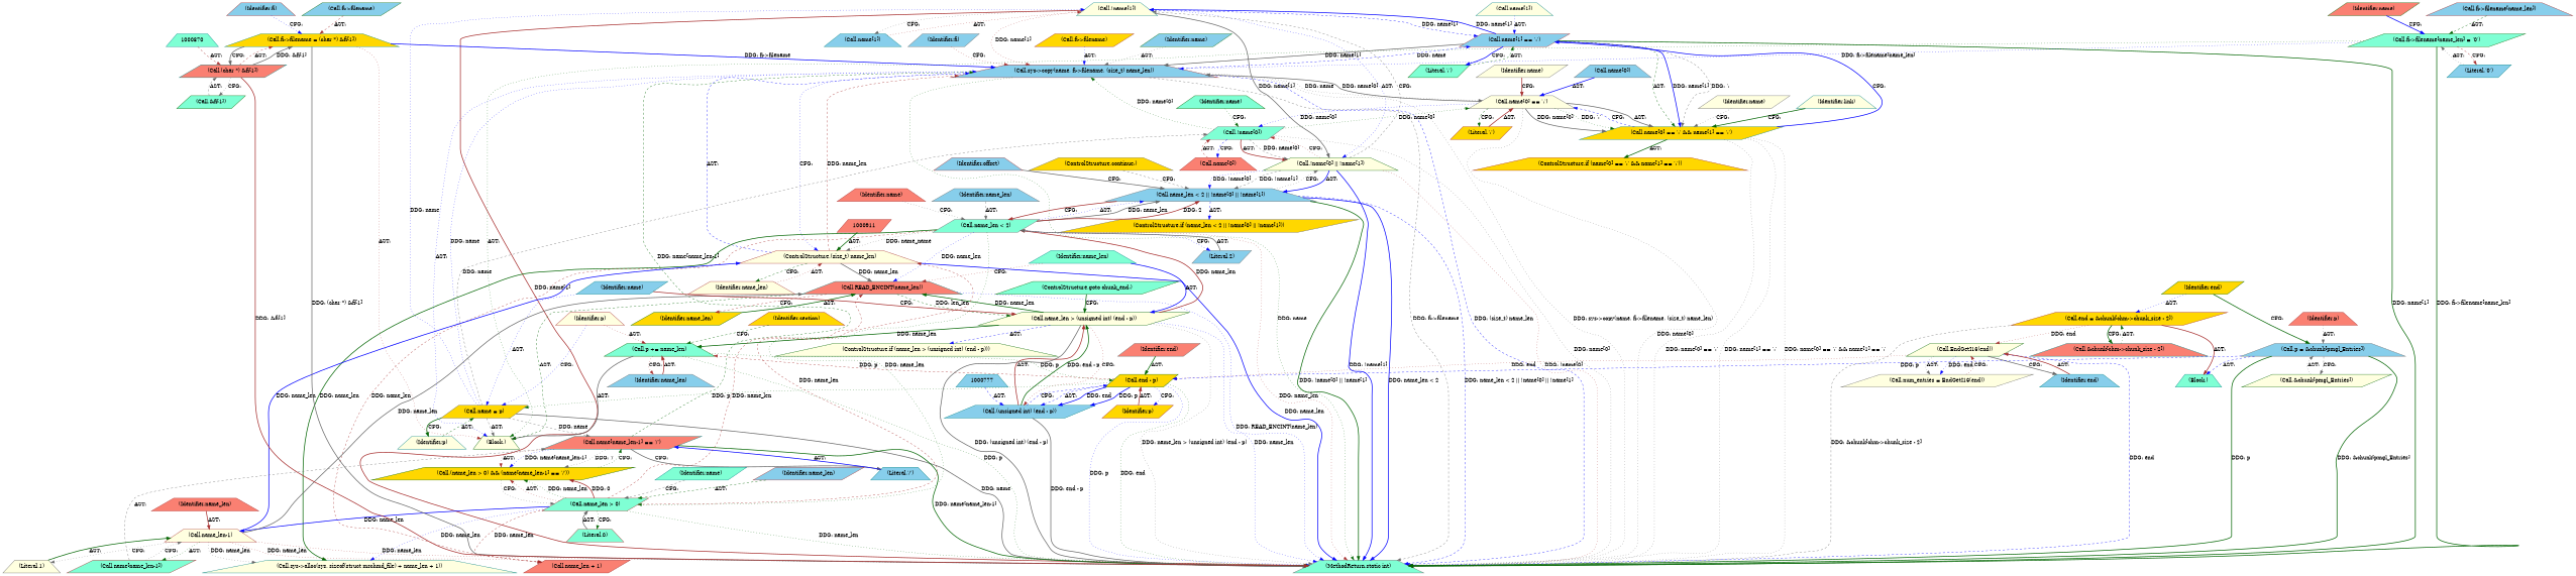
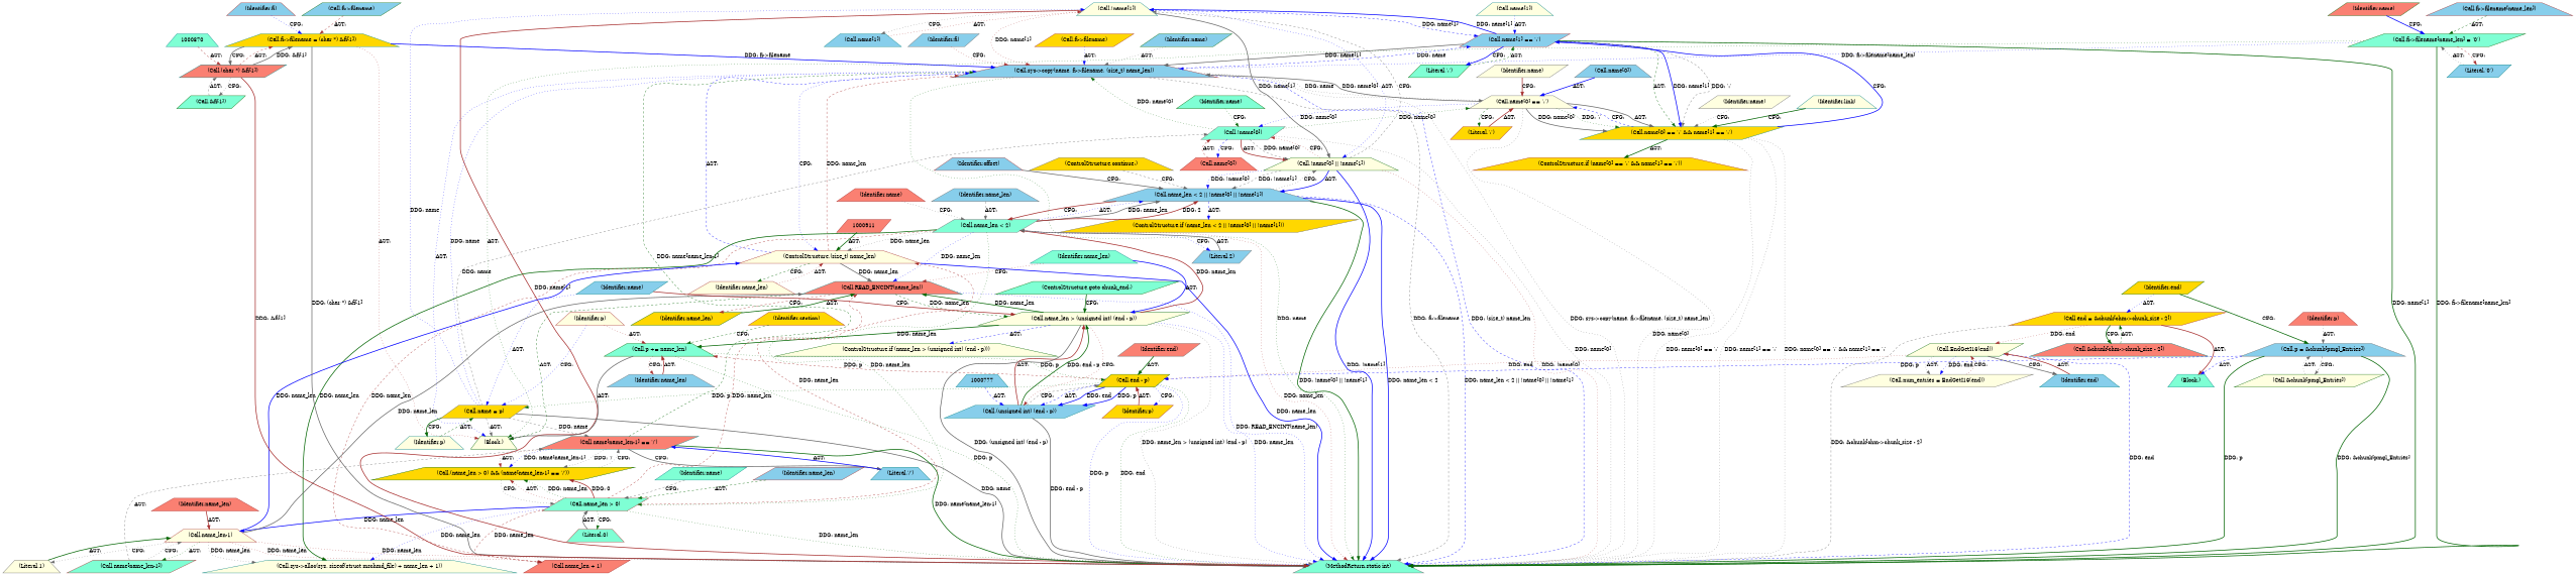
  digraph {
    node [color=brown fillcolor=skyblue shape=trapezium style=filled]
    edge [color=gray40 style=dotted]
    n1 [color=teal fillcolor=lightyellow label="(Call,!name[1])"]
    n2 [label="(Call,name[1] == ':')" shape=parallelogram]
    n3 [label="(Call,sys->copy(name, fi->filename, (size_t) name_len))"]
    n4 [color=darkgreen fillcolor=lightyellow label="(Call,!name[0] || !name[1])"]
    n5 [color=teal label="(Call,name[1])"]
    n6 [color=gray40 fillcolor=aquamarine label="(MethodReturn,static int)"]
    n7 [color=teal fillcolor=gold label="(Call,name[0] == ':' && name[1] == ':')" shape=parallelogram]
    n8 [color=darkgreen fillcolor=aquamarine label="(Literal,':')" shape=parallelogram]
    n9 [color=darkgreen fillcolor=lightyellow label="(Block,)"]
    n10 [fillcolor=lightyellow label="(ControlStructure,(size_t) name_len)"]
    n11 [color=gray40 fillcolor=lightyellow label="(Call,name[0] == ':')"]
    n12 [color=gray40 fillcolor=aquamarine label="(Call,!name[0])" shape=parallelogram]
    n13 [color=gray40 label="(Call,name_len < 2 || !name[0] || !name[1])"]
    n14 [color=gray40 fillcolor=gold label="(Call,name = p)" shape=parallelogram]
    n15 [color=teal fillcolor=salmon label="(Call,name[name_len-1] == '/')" shape=parallelogram]
    n16 [color=teal fillcolor=lightyellow label="(Identifier,p)"]
    n17 [color=darkgreen fillcolor=gold label="(Call,(name_len > 0) && (name[name_len-1] == '/'))" shape=parallelogram]
    n18 [color=teal label="(Literal,'/')"]
    n19 [fillcolor=salmon label="(Call,name[0])"]
    n20 [color=darkgreen fillcolor=gold label="(Call,end - p)" shape=parallelogram]
    n21 [color=darkgreen fillcolor=aquamarine label="(Call,p += name_len)"]
    n22 [color=teal label="(Call,(unsigned int) (end - p))" shape=parallelogram]
    n23 [fillcolor=gold label="(Identifier,p)" shape=parallelogram]
    n24 [color=gray40 label="(Identifier,name_len)"]
    n25 [color=darkgreen fillcolor=lightyellow label="(Call,name_len > (unsigned int) (end - p))" shape=parallelogram]
    n26 [color=darkgreen fillcolor=lightyellow label="(Call,EndGetI16(end))" shape=parallelogram]
    n27 [color=gray40 fillcolor=lightyellow label="(Call,num_entries = EndGetI16(end))" shape=parallelogram]
    n28 [color=teal label="(Identifier,end)"]
    n29 [fillcolor=gold label="(Call,end = &chunk[chm->chunk_size - 2])" shape=parallelogram]
    n30 [color=teal fillcolor=salmon label="(Call,&chunk[chm->chunk_size - 2])"]
    n31 [color=teal fillcolor=aquamarine label="(Block,)"]
    n32 [color=gray40 label="(Call,p = &chunk[pmgl_Entries])"]
    n33 [color=darkgreen fillcolor=lightyellow label="(Call,&chunk[pmgl_Entries])" shape=parallelogram]
    n34 [color=teal fillcolor=salmon label="(Call,READ_ENCINT(name_len))"]
    n35 [color=gray40 fillcolor=aquamarine label="(Call,name_len < 2)" shape=parallelogram]
    n36 [color=darkgreen fillcolor=lightyellow label="(ControlStructure,if (name_len > (unsigned int) (end - p)))"]
    n37 [color=darkgreen fillcolor=gold label="(Identifier,name_len)" shape=parallelogram]
    n38 [color=teal fillcolor=lightyellow label="(Call,sys->alloc(sys, sizeof(struct mschmd_file) + name_len + 1))"]
    n39 [fillcolor=salmon label="(Call,name_len + 1)" shape=parallelogram]
    n40 [fillcolor=aquamarine label="(Call,name_len > 0)" shape=parallelogram]
    n41 [color=gray40 label="(Literal,2)" shape=parallelogram]
    n42 [fillcolor=lightyellow label="(Call,name_len-1)"]
    n43 [color=gray40 fillcolor=lightyellow label="(Literal,1)"]
    n44 [fillcolor=aquamarine label="(Call,name[name_len-1])" shape=parallelogram]
    n45 [fillcolor=lightyellow label="(Identifier,name_len)"]
    n46 [fillcolor=aquamarine label="(Literal,0)"]
    n47 [color=gray40 fillcolor=gold label="(ControlStructure,if (name_len < 2 || !name[0] || !name[1]))" shape=parallelogram]
    n48 [fillcolor=gold label="(ControlStructure,if (name[0] == ':' && name[1] == ':'))"]
    n49 [fillcolor=gold label="(Literal,':')" shape=parallelogram]
    n50 [color=teal fillcolor=gold label="(Call,fi->filename = (char *) &fi[1])"]
    n51 [color=teal fillcolor=salmon label="(Call,(char *) &fi[1])" shape=parallelogram]
    n52 [color=darkgreen fillcolor=aquamarine label="(Call,&fi[1])" shape=parallelogram]
    n53 [color=darkgreen fillcolor=aquamarine label="(Call,fi->filename[name_len] = '\0')" shape=parallelogram]
    n54 [color=teal label="(Literal,'\0')" shape=parallelogram]
    n55 [fillcolor=gold label="(Identifier,section)"]
    n56 [color=darkgreen fillcolor=aquamarine label="(ControlStructure,goto chunk_end;)" shape=parallelogram]
    n57 [label="(Identifier,name_len)" shape=parallelogram]
    n58 [label="(Identifier,offset)"]
    n59 [color=teal fillcolor=aquamarine label="(Identifier,name_len)"]
    n60 [fillcolor=gold label="(Call,fi->filename)" shape=parallelogram]
    n61 [fillcolor=salmon label="(Identifier,name)"]
    n62 [label="(Identifier,fi)"]
    n63 [color=gray40 fillcolor=lightyellow label="(Identifier,name)" shape=parallelogram]
    n64 [color=teal fillcolor=lightyellow label="(Identifier,link)"]
    n65 [color=teal fillcolor=lightyellow label="(Call,name[1])"]
    n66 [color=darkgreen label="(Call,fi->filename)" shape=parallelogram]
    n67 [color=gray40 fillcolor=gold label="(ControlStructure,continue;)"]
    n68 [color=gray40 fillcolor=lightyellow label="(Identifier,name)" shape=parallelogram]
    n69 [fillcolor=salmon label="(Identifier,p)"]
    n70 [fillcolor=lightyellow label="(Identifier,p)"]
    n71 [color=darkgreen label="(Identifier,name)" shape=parallelogram]
    n72 [fillcolor=salmon label="(Identifier,name_len)"]
    n73 [label="(Call,fi->filename[name_len])"]
    n74 [color=darkgreen fillcolor=aquamarine label="(Identifier,name)"]
    n75 [color=gray40 label="(Identifier,fi)" shape=parallelogram]
    n76 [color=teal label="(Identifier,name)" shape=parallelogram]
    n77 [color=teal fillcolor=aquamarine label="(Identifier,name)" shape=parallelogram]
    n78 [color=gray40 fillcolor=salmon label="(Identifier,end)" shape=parallelogram]
    n79 [color=darkgreen fillcolor=salmon label="(Identifier,name)" shape=parallelogram]
    n80 [color=darkgreen fillcolor=gold label="(Identifier,end)" shape=parallelogram]
    n81 [color=gray40 label="(Call,name[0])"]
    n82 [color=gray40 label="(Identifier,name_len)"]
    1000911 [fillcolor=salmon shape=parallelogram]
    1000777 [color=teal]
    1000870 [color=teal fillcolor=aquamarine]
    n1 -> n2 [color=blue label="DDG: name[1]" style=dashed]
    n1 -> n3 [color=brown label="DDG: name[1]"]
    n1 -> n4 [color=blue label="AST: "]
    n1 -> n4 [label="DDG: name[1]" style=bold]
    n1 -> n5 [label="CFG: "]
    n1 -> n6 [color=brown label="DDG: name[1]" style=bold]
    n2 -> n1 [color=blue label="DDG: name[1]" style=bold]
    n2 -> n3 [label="DDG: name[1]" style=bold]
    n2 -> n6 [color=darkgreen label="DDG: name[1]" style=bold]
    n2 -> n7 [color=darkgreen label="AST: " style=dashed]
    n2 -> n7 [color=blue label="DDG: name[1]" style=bold]
    n2 -> n7 [label="DDG: ':'" style=dashed]
    n2 -> n8 [color=blue label="CFG: " style=bold]
    n3 -> n2 [color=blue label="DDG: name" style=dashed]
    n3 -> n6 [label="DDG: sys->copy(name, fi->filename, (size_t) name_len)"]
    n3 -> n6 [color=darkgreen label="DDG: name"]
    n3 -> n6 [label="DDG: fi->filename" style=dashed]
    n3 -> n6 [color=blue label="DDG: (size_t) name_len" style=dashed]
    n3 -> n9 [color=blue label="AST: "]
    n3 -> n10 [color=blue label="CFG: "]
    n3 -> n11 [label="DDG: name"]
    n4 -> n1 [label="CFG: " style=dashed]
    n4 -> n6 [color=brown label="DDG: !name[0]"]
    n4 -> n6 [color=blue label="DDG: !name[1]" style=bold]
    n4 -> n12 [color=brown label="CFG: "]
    n4 -> n13 [color=blue label="AST: " style=bold]
    n4 -> n13 [color=blue label="DDG: !name[0]"]
    n4 -> n13 [label="DDG: !name[1]" style=dashed]
    n5 -> n1 [color=brown label="AST: "]
    n7 -> n2 [color=blue label="CFG: " style=bold]
    n7 -> n6 [label="DDG: name[0] == ':' && name[1] == ':'"]
    n7 -> n6 [label="DDG: name[1] == ':'"]
    n7 -> n6 [label="DDG: name[0] == ':'"]
    n7 -> n11 [color=blue label="CFG: " style=dashed]
    n7 -> n48 [color=darkgreen label="AST: " style=bold]
    n8 -> n2 [color=darkgreen label="AST: " style=dashed]
    n10 -> n3 [color=blue label="AST: " style=dashed]
    n10 -> n3 [color=brown label="DDG: name_len" style=dashed]
    n10 -> n6 [color=blue label="DDG: name_len" style=bold]
    n10 -> n34 [label="DDG: name_len" style=bold]
    n10 -> n45 [color=darkgreen label="CFG: " style=dashed]
    n11 -> n3 [label="DDG: name[0]" style=bold]
    n11 -> n6 [label="DDG: name[0]"]
    n11 -> n7 [label="AST: " style=bold]
    n11 -> n7 [label="DDG: name[0]" style=bold]
    n11 -> n7 [color=darkgreen label="DDG: ':'"]
    n11 -> n12 [color=blue label="DDG: name[0]"]
    n11 -> n49 [color=darkgreen label="CFG: " style=dashed]
    n12 -> n3 [color=darkgreen label="DDG: name[0]"]
    n12 -> n4 [color=brown label="AST: " style=bold]
    n12 -> n4 [label="DDG: name[0]" style=dashed]
    n12 -> n6 [label="DDG: name[0]"]
    n12 -> n11 [color=darkgreen label="DDG: name[0]"]
    n12 -> n19 [color=blue label="CFG: " style=dashed]
    n13 -> n4 [label="CFG: "]
    n13 -> n6 [color=blue label="DDG: name_len < 2" style=bold]
    n13 -> n6 [color=blue label="DDG: name_len < 2 || !name[0] || !name[1]" style=dashed]
    n13 -> n6 [color=darkgreen label="DDG: !name[0] || !name[1]" style=bold]
    n13 -> n35 [color=brown label="CFG: " style=bold]
    n13 -> n47 [color=blue label="AST: " style=dashed]
    n14 -> n1 [color=blue label="DDG: name"]
    n14 -> n3 [color=blue label="DDG: name"]
    n14 -> n6 [label="DDG: name" style=bold]
    n14 -> n9 [label="AST: " style=dashed]
    n14 -> n12 [label="DDG: name" style=dashed]
    n14 -> n15 [label="DDG: name" style=dashed]
    n14 -> n16 [color=darkgreen label="CFG: " style=bold]
    n15 -> n3 [color=darkgreen label="DDG: name[name_len-1]" style=dashed]
    n15 -> n6 [color=darkgreen label="DDG: name[name_len-1]" style=bold]
    n15 -> n17 [color=brown label="AST: "]
    n15 -> n17 [color=blue label="DDG: name[name_len-1]"]
    n15 -> n17 [label="DDG: '/'"]
    n15 -> n18 [label="CFG: " style=bold]
    n16 -> n14 [color=darkgreen label="AST: " style=dashed]
-   n17 -> n15 [color=darkgreen label="CFG: "]
+   n17 -> n15 [label="CFG: "]
    n17 -> n40 [label="CFG: "]
    n18 -> n15 [color=blue label="AST: " style=bold]
    n19 -> n12 [color=brown label="AST: " style=dashed]
    n20 -> n6 [color=blue label="DDG: p"]
    n20 -> n6 [color=darkgreen label="DDG: end"]
    n20 -> n14 [color=darkgreen label="DDG: p"]
    n20 -> n21 [color=brown label="DDG: p" style=dashed]
    n20 -> n22 [color=blue label="AST: " style=dashed]
    n20 -> n22 [color=blue label="DDG: end" style=bold]
    n20 -> n22 [color=blue label="DDG: p" style=bold]
    n20 -> n23 [color=blue label="CFG: "]
    n21 -> n6 [color=darkgreen label="DDG: p"]
    n21 -> n9 [label="AST: " style=bold]
    n21 -> n20 [color=darkgreen label="DDG: p"]
    n21 -> n24 [color=brown label="CFG: "]
    n22 -> n6 [label="DDG: end - p" style=bold]
-   n22 -> n20 [color=blue label="CFG: " style=dashed]
+   n22 -> n20 [label="CFG: " style=dashed]
    n22 -> n25 [color=brown label="AST: " style=bold]
    n22 -> n25 [color=darkgreen label="DDG: end - p" style=bold]
    n23 -> n20 [color=brown label="AST: " style=bold]
    n24 -> n21 [color=brown label="AST: " style=bold]
    n25 -> n6 [label="DDG: (unsigned int) (end - p)" style=bold]
    n25 -> n6 [label="DDG: name_len > (unsigned int) (end - p)"]
    n25 -> n6 [color=blue label="DDG: name_len"]
    n25 -> n21 [color=darkgreen label="DDG: name_len" style=bold]
    n25 -> n22 [color=brown label="CFG: "]
    n25 -> n34 [color=darkgreen label="DDG: name_len" style=bold]
    n25 -> n35 [color=brown label="DDG: name_len" style=bold]
    n25 -> n36 [color=blue label="AST: " style=dashed]
    n26 -> n6 [color=blue label="DDG: end" style=dashed]
    n26 -> n20 [color=brown label="DDG: end"]
    n26 -> n27 [label="AST: "]
    n26 -> n27 [color=blue label="DDG: end"]
    n26 -> n28 [label="CFG: " style=bold]
    n27 -> n26 [color=brown label="CFG: "]
    n28 -> n26 [color=brown label="AST: " style=bold]
    n29 -> n6 [label="DDG: &chunk[chm->chunk_size - 2]" style=dashed]
    n29 -> n26 [color=brown label="DDG: end"]
    n29 -> n30 [color=darkgreen label="CFG: " style=bold]
    n29 -> n31 [color=brown label="AST: " style=bold]
-   n30 -> n29 [color=darkgreen label="AST: "]
+   n30 -> n29 [color=darkgreen label="AST: " style=dashed]
    n32 -> n6 [color=darkgreen label="DDG: p" style=bold]
    n32 -> n6 [color=darkgreen label="DDG: &chunk[pmgl_Entries]" style=bold]
    n32 -> n20 [color=blue label="DDG: p" style=dashed]
    n32 -> n31 [color=blue label="AST: " style=dashed]
    n32 -> n33 [label="CFG: " style=dashed]
    n33 -> n32 [label="AST: "]
    n34 -> n6 [color=blue label="DDG: READ_ENCINT(name_len)"]
    n34 -> n9 [color=darkgreen label="AST: " style=dashed]
-   n34 -> n25 [color=darkgreen label="DDG: len_len" style=dashed]
+   n34 -> n25 [color=darkgreen label="DDG: name_len" style=dashed]
    n34 -> n37 [color=brown label="CFG: " style=dashed]
    n35 -> n6 [color=brown label="DDG: name_len"]
-   n35 -> n10 [label="DDG: name_name"]
+   n35 -> n10 [label="DDG: name_len"]
    n35 -> n13 [color=blue label="AST: "]
    n35 -> n13 [label="DDG: name_len" style=bold]
    n35 -> n13 [color=brown label="DDG: 2" style=bold]
    n35 -> n34 [color=blue label="DDG: name_len"]
    n35 -> n38 [color=darkgreen label="DDG: name_len" style=bold]
    n35 -> n39 [color=brown label="DDG: name_len" style=dashed]
    n35 -> n40 [color=darkgreen label="DDG: name_len"]
    n35 -> n41 [color=blue label="CFG: "]
    n37 -> n34 [color=darkgreen label="AST: " style=bold]
    n40 -> n6 [color=darkgreen label="DDG: name_len"]
    n40 -> n10 [color=brown label="DDG: name_len" style=dashed]
    n40 -> n17 [color=brown label="AST: "]
    n40 -> n17 [color=darkgreen label="DDG: name_len"]
    n40 -> n17 [color=brown label="DDG: 0" style=bold]
    n40 -> n34 [color=brown label="DDG: name_len" style=dashed]
    n40 -> n38 [color=blue label="DDG: name_len"]
    n40 -> n39 [color=brown label="DDG: name_len" style=dashed]
    n40 -> n42 [color=blue label="DDG: name_len" style=bold]
    n40 -> n46 [color=darkgreen label="CFG: "]
    n41 -> n35 [label="AST: " style=bold]
    n42 -> n6 [color=brown label="DDG: name_len"]
    n42 -> n10 [color=blue label="DDG: name_len" style=bold]
    n42 -> n34 [label="DDG: name_len" style=bold]
    n42 -> n38 [label="DDG: name_len"]
    n42 -> n39 [color=brown label="DDG: name_len"]
    n42 -> n43 [label="CFG: "]
    n42 -> n44 [color=darkgreen label="AST: "]
    n43 -> n42 [color=darkgreen label="AST: " style=bold]
    n44 -> n15 [label="AST: " style=dashed]
    n44 -> n42 [label="CFG: "]
    n45 -> n10 [color=brown label="AST: "]
    n46 -> n40 [label="AST: " style=bold]
    n49 -> n11 [color=brown label="AST: " style=bold]
    n50 -> n3 [color=blue label="DDG: fi->filename" style=bold]
    n50 -> n6 [label="DDG: (char *) &fi[1]" style=bold]
    n50 -> n9 [color=brown label="AST: "]
    n50 -> n51 [label="CFG: " style=bold]
    n51 -> n6 [color=brown label="DDG: &fi[1]" style=bold]
    n51 -> n50 [color=brown label="AST: " style=dashed]
    n51 -> n50 [label="DDG: &fi[1]" style=bold]
    n51 -> n52 [label="CFG: "]
    n52 -> n51 [label="AST: " style=dashed]
    n53 -> n3 [color=blue label="DDG: fi->filename[name_len]"]
    n53 -> n6 [color=darkgreen label="DDG: fi->filename[name_len]" style=bold]
    n53 -> n9 [color=darkgreen label="AST: "]
    n53 -> n54 [color=brown label="CFG: " style=dashed]
    n54 -> n53 [label="AST: "]
    n55 -> n21 [color=darkgreen label="CFG: " style=dashed]
    n56 -> n25 [color=darkgreen label="CFG: " style=bold]
    n57 -> n40 [color=darkgreen label="AST: " style=dashed]
    n58 -> n13 [label="CFG: " style=bold]
    n59 -> n25 [color=blue label="AST: " style=bold]
    n59 -> n34 [color=brown label="CFG: "]
    n60 -> n3 [color=blue label="AST: "]
    n61 -> n35 [label="CFG: "]
    n62 -> n50 [color=blue label="CFG: "]
    n63 -> n11 [color=brown label="CFG: " style=bold]
    n64 -> n7 [color=darkgreen label="CFG: " style=bold]
    n65 -> n2 [color=blue label="AST: "]
    n66 -> n50 [color=brown label="AST: " style=dashed]
    n67 -> n13 [label="CFG: " style=dashed]
    n68 -> n7 [label="CFG: "]
    n69 -> n32 [label="AST: "]
    n70 -> n14 [color=blue label="CFG: "]
    n70 -> n21 [color=brown label="AST: "]
    n71 -> n3 [label="AST: "]
    n72 -> n42 [color=brown label="AST: " style=bold]
    n73 -> n53 [color=darkgreen label="AST: " style=dashed]
    n74 -> n12 [color=darkgreen label="CFG: "]
    n75 -> n3 [color=brown label="CFG: "]
    n76 -> n14 [color=blue label="AST: "]
    n76 -> n25 [color=brown label="CFG: " style=bold]
    n77 -> n40 [label="CFG: " style=dashed]
    n78 -> n20 [color=darkgreen label="AST: " style=bold]
    n79 -> n53 [color=blue label="CFG: " style=bold]
    n80 -> n29 [color=blue label="AST: "]
    n80 -> n32 [color=darkgreen label="CFG: " style=bold]
    n81 -> n11 [color=blue label="AST: " style=bold]
    n82 -> n35 [label="AST: " style=dashed]
    1000911 -> n10 [color=darkgreen label="AST: " style=bold]
    1000777 -> n22 [color=blue label="AST: " style=dashed]
    1000870 -> n51 [color=brown label="AST: " style=dashed]
  }
